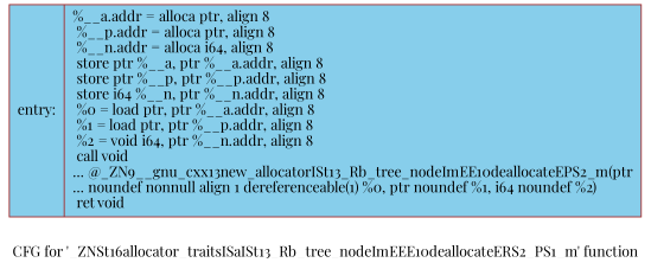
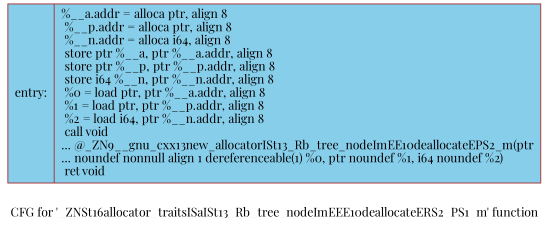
  digraph {
    label="CFG for '_ZNSt16allocator_traitsISaISt13_Rb_tree_nodeImEEE10deallocateERS2_PS1_m' function"
    rankdir=LR
    fontname="Playfair Display"
-   n1 [color=brown fillcolor=skyblue fontname="Playfair Display" label="{entry:\l|  %__a.addr = alloca ptr, align 8\l  %__p.addr = alloca ptr, align 8\l  %__n.addr = alloca i64, align 8\l  store ptr %__a, ptr %__a.addr, align 8\l  store ptr %__p, ptr %__p.addr, align 8\l  store i64 %__n, ptr %__n.addr, align 8\l  %0 = load ptr, ptr %__a.addr, align 8\l  %1 = load ptr, ptr %__p.addr, align 8\l  %2 = void i64, ptr %__n.addr, align 8\l  call void\l... @_ZN9__gnu_cxx13new_allocatorISt13_Rb_tree_nodeImEE10deallocateEPS2_m(ptr\l... noundef nonnull align 1 dereferenceable(1) %0, ptr noundef %1, i64 noundef %2)\l  ret void\l}" shape=record style=filled]
+   n1 [color=brown fillcolor=skyblue fontname="Playfair Display" label="{entry:\l|  %__a.addr = alloca ptr, align 8\l  %__p.addr = alloca ptr, align 8\l  %__n.addr = alloca i64, align 8\l  store ptr %__a, ptr %__a.addr, align 8\l  store ptr %__p, ptr %__p.addr, align 8\l  store i64 %__n, ptr %__n.addr, align 8\l  %0 = load ptr, ptr %__a.addr, align 8\l  %1 = load ptr, ptr %__p.addr, align 8\l  %2 = load i64, ptr %__n.addr, align 8\l  call void\l... @_ZN9__gnu_cxx13new_allocatorISt13_Rb_tree_nodeImEE10deallocateEPS2_m(ptr\l... noundef nonnull align 1 dereferenceable(1) %0, ptr noundef %1, i64 noundef %2)\l  ret void\l}" shape=record style=filled]
  }
